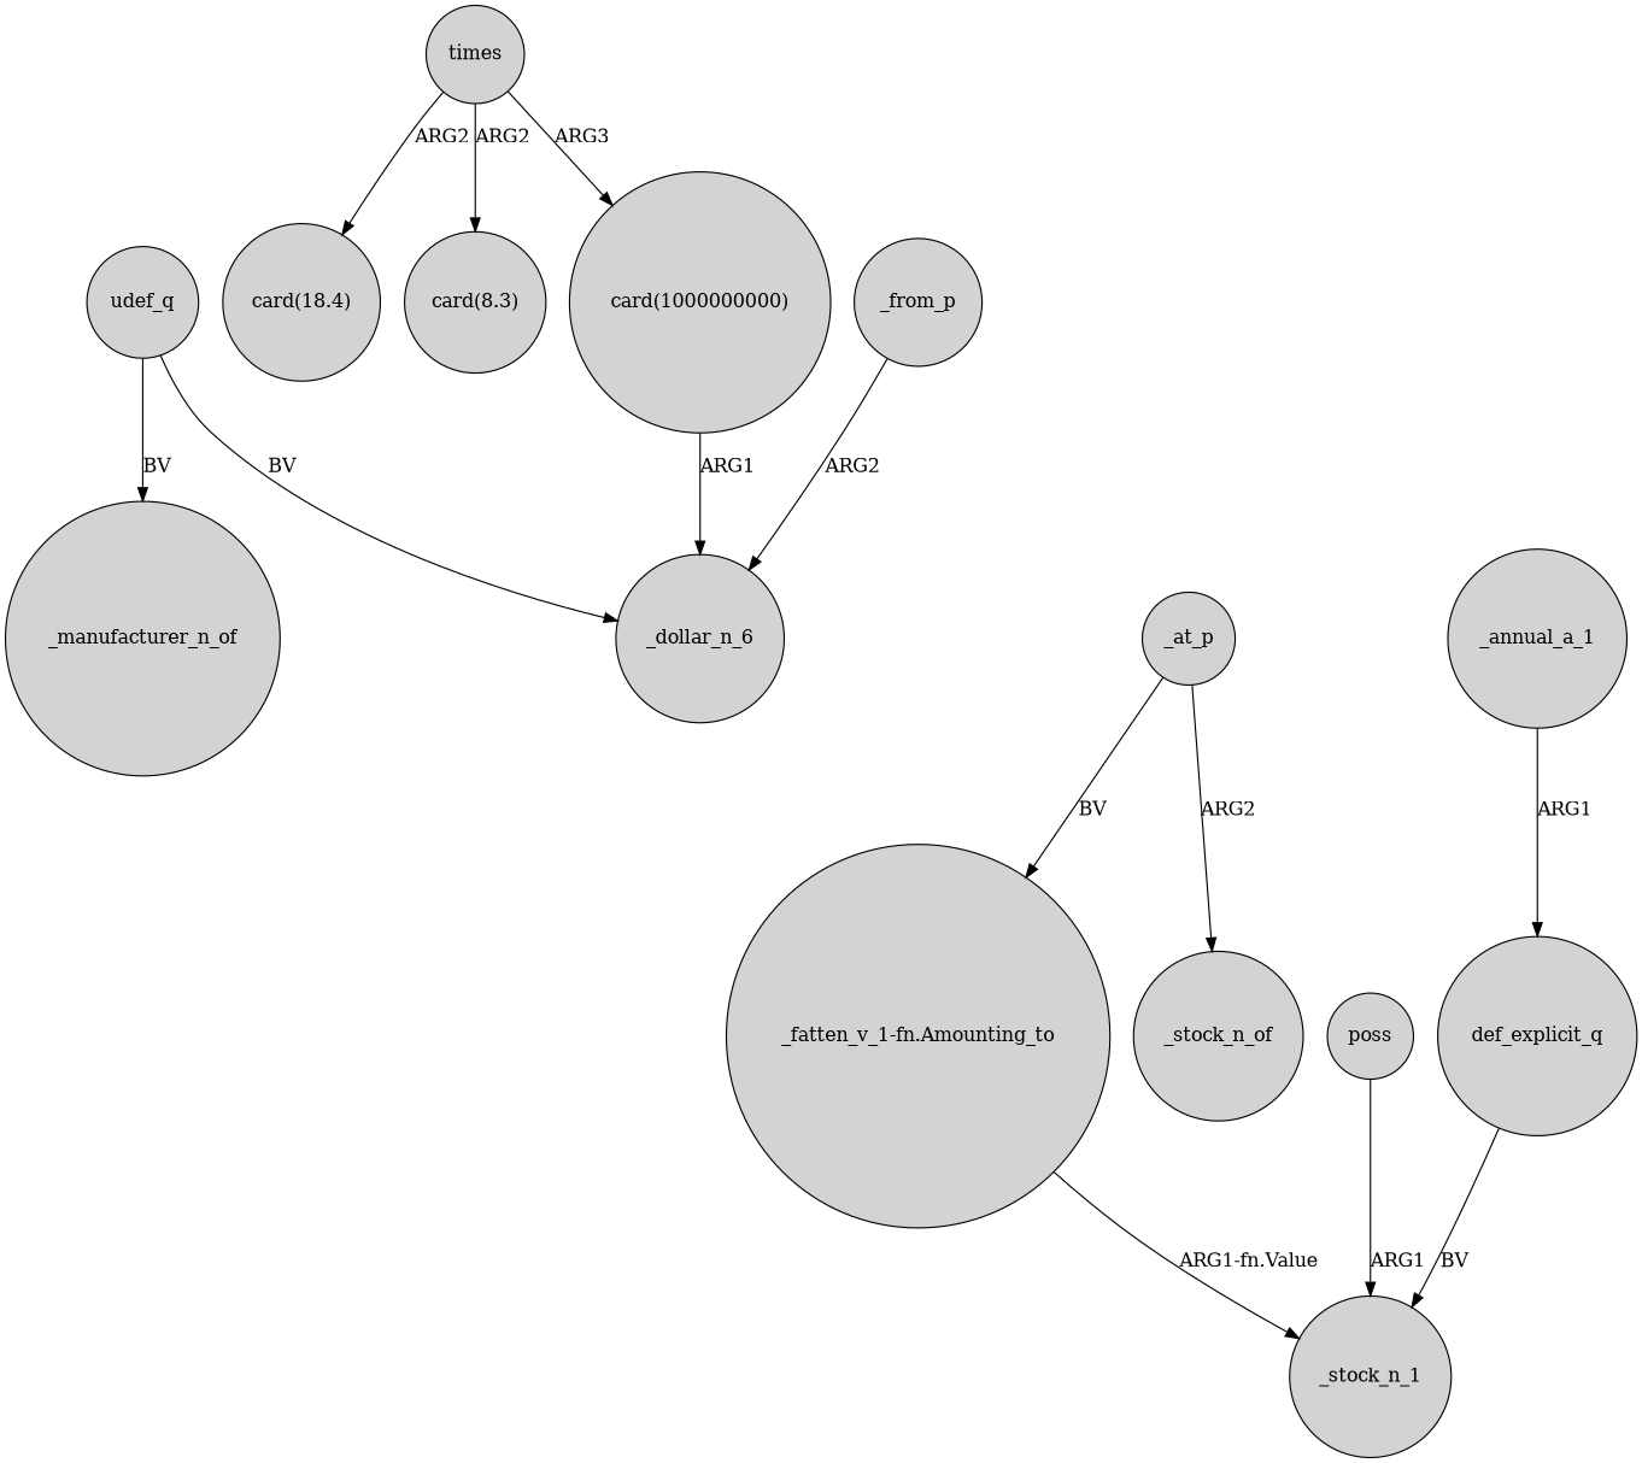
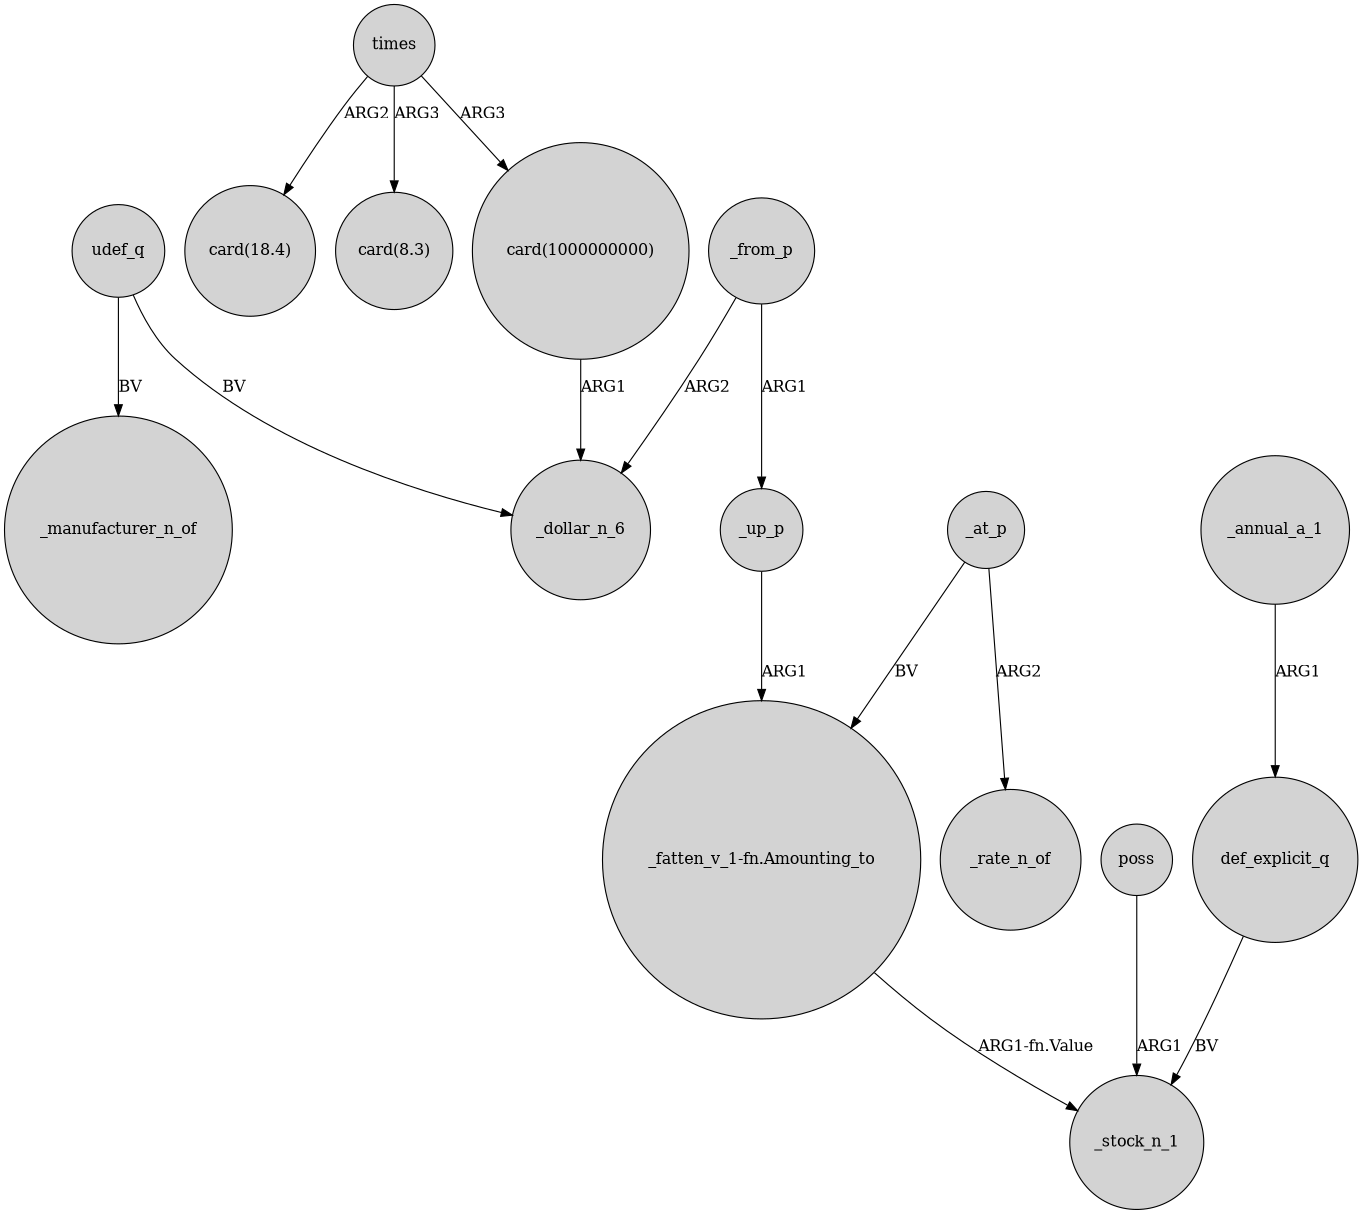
  digraph {
    node [shape=circle style=filled]
    n1 [label=_dollar_n_6]
    "card(1000000000)"
    def_explicit_q
    _stock_n_1
    _at_p
-   _rate_n_of [label=_stock_n_of]
+   _rate_n_of
    "_fatten_v_1-fn.Amounting_to"
    times
    "card(18.4)"
    "card(8.3)"
    _annual_a_1
+   _up_p
    udef_q
    _manufacturer_n_of
    poss
    _from_p
    "card(1000000000)" -> n1 [label=ARG1]
    def_explicit_q -> _stock_n_1 [label=BV]
    _at_p -> _rate_n_of [label=ARG2]
    _at_p -> "_fatten_v_1-fn.Amounting_to" [label=BV]
    "_fatten_v_1-fn.Amounting_to" -> _stock_n_1 [label="ARG1-fn.Value"]
    times -> "card(1000000000)" [label=ARG3]
    times -> "card(18.4)" [label=ARG2]
-   times -> "card(8.3)" [label=ARG2]
+   times -> "card(8.3)" [label=ARG3]
    _annual_a_1 -> def_explicit_q [label=ARG1]
+   _up_p -> "_fatten_v_1-fn.Amounting_to" [label=ARG1]
    udef_q -> n1 [label=BV]
    udef_q -> _manufacturer_n_of [label=BV]
    poss -> _stock_n_1 [label=ARG1]
    _from_p -> n1 [label=ARG2]
+   _from_p -> _up_p [label=ARG1]
  }
